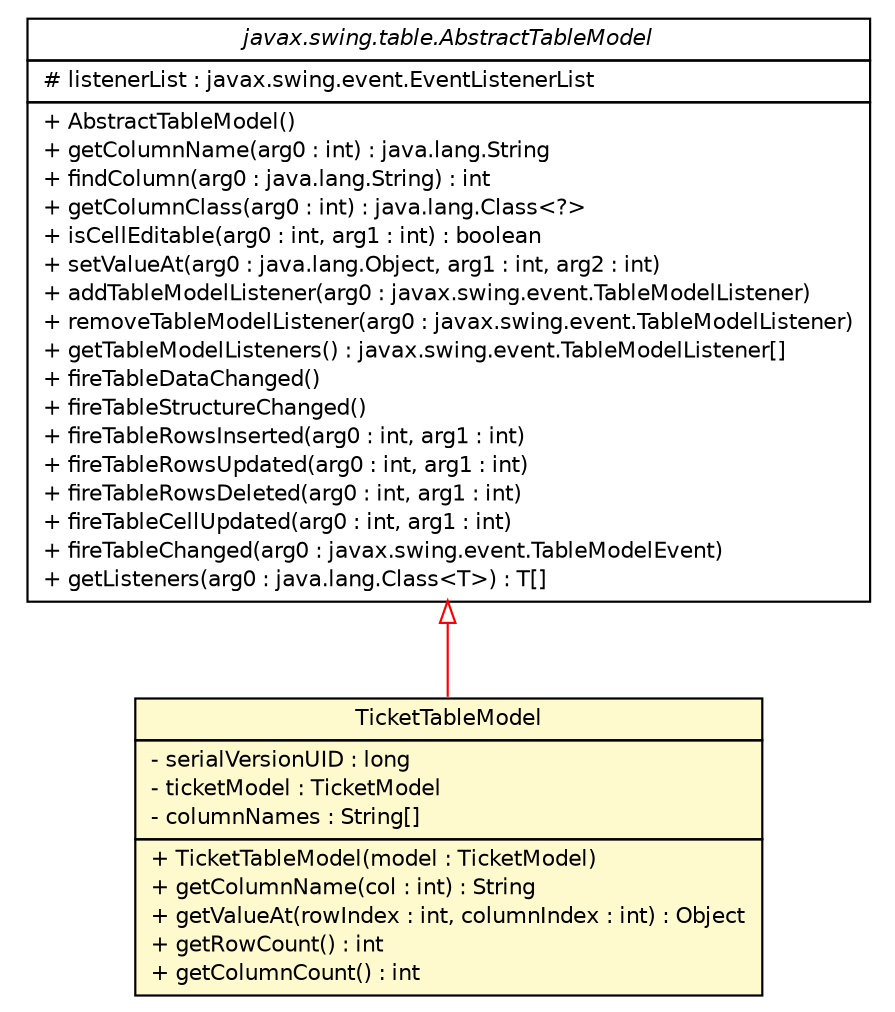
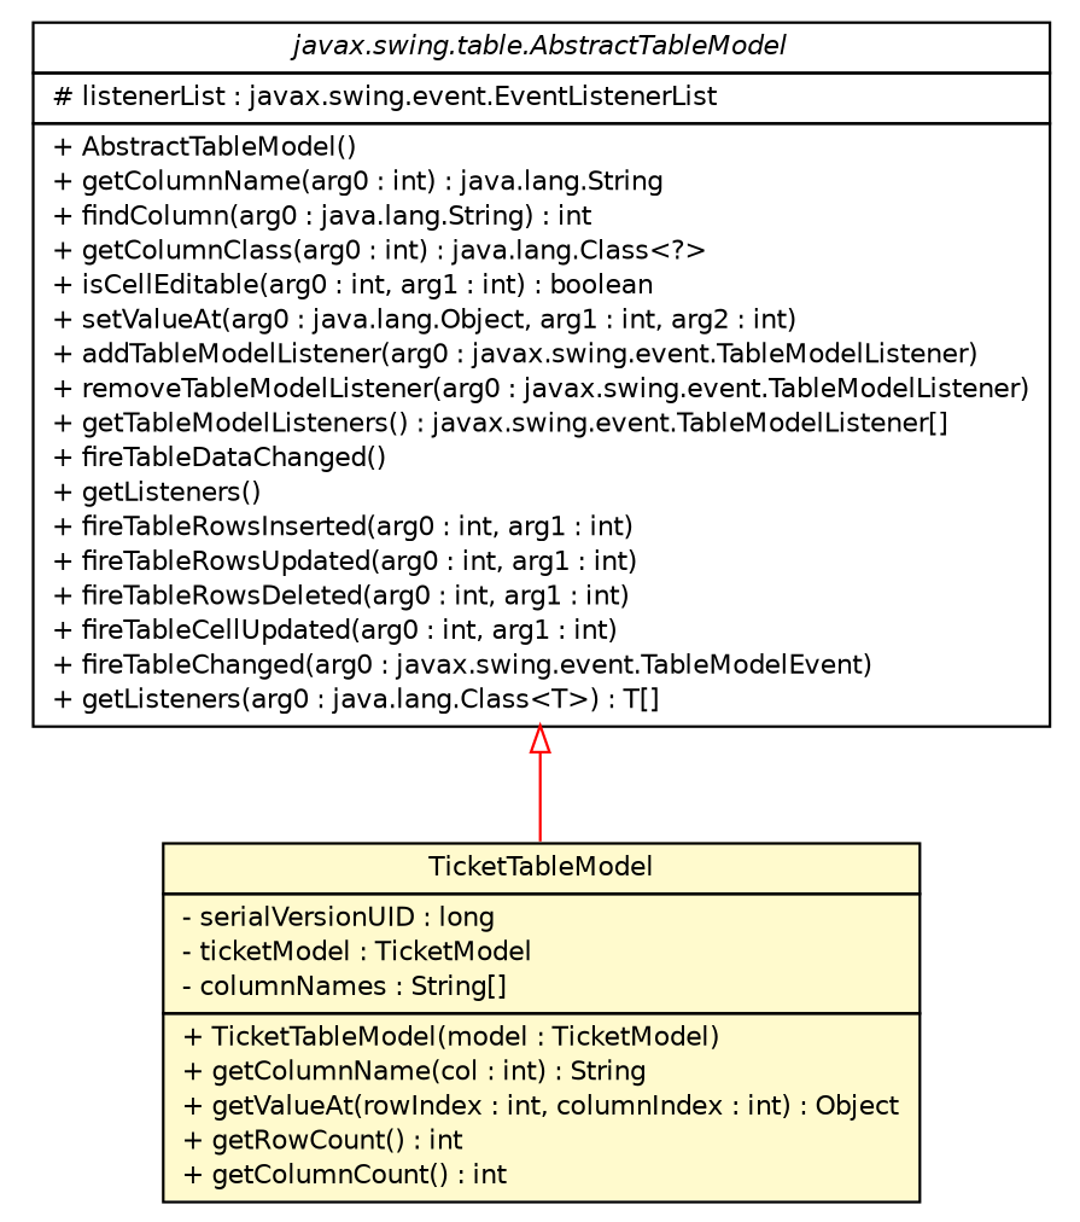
  digraph {
    nodesep=0.25
    ranksep=0.5
    node [fontcolor=black fontname=Helvetica fontsize=10.0 shape=plaintext]
    n1 [label=<<table title="de.articmodding.TroubleTicket.TicketTableModel" border="0" cellborder="1" cellspacing="0" cellpadding="2" port="p" bgcolor="lemonChiffon" href="./TicketTableModel.html"> 		<tr><td><table border="0" cellspacing="0" cellpadding="1"> <tr><td align="center" balign="center"> TicketTableModel </td></tr> 		</table></td></tr> 		<tr><td><table border="0" cellspacing="0" cellpadding="1"> <tr><td align="left" balign="left"> - serialVersionUID : long </td></tr> <tr><td align="left" balign="left"> - ticketModel : TicketModel </td></tr> <tr><td align="left" balign="left"> - columnNames : String[] </td></tr> 		</table></td></tr> 		<tr><td><table border="0" cellspacing="0" cellpadding="1"> <tr><td align="left" balign="left"> + TicketTableModel(model : TicketModel) </td></tr> <tr><td align="left" balign="left"> + getColumnName(col : int) : String </td></tr> <tr><td align="left" balign="left"> + getValueAt(rowIndex : int, columnIndex : int) : Object </td></tr> <tr><td align="left" balign="left"> + getRowCount() : int </td></tr> <tr><td align="left" balign="left"> + getColumnCount() : int </td></tr> 		</table></td></tr> 		</table>>]
-   n2 [label=<<table title="javax.swing.table.AbstractTableModel" border="0" cellborder="1" cellspacing="0" cellpadding="2" port="p" href="http://java.sun.com/j2se/1.4.2/docs/api/javax/swing/table/AbstractTableModel.html"> 		<tr><td><table border="0" cellspacing="0" cellpadding="1"> <tr><td align="center" balign="center"><font face="Helvetica-Oblique"> javax.swing.table.AbstractTableModel </font></td></tr> 		</table></td></tr> 		<tr><td><table border="0" cellspacing="0" cellpadding="1"> <tr><td align="left" balign="left"> # listenerList : javax.swing.event.EventListenerList </td></tr> 		</table></td></tr> 		<tr><td><table border="0" cellspacing="0" cellpadding="1"> <tr><td align="left" balign="left"> + AbstractTableModel() </td></tr> <tr><td align="left" balign="left"> + getColumnName(arg0 : int) : java.lang.String </td></tr> <tr><td align="left" balign="left"> + findColumn(arg0 : java.lang.String) : int </td></tr> <tr><td align="left" balign="left"> + getColumnClass(arg0 : int) : java.lang.Class&lt;?&gt; </td></tr> <tr><td align="left" balign="left"> + isCellEditable(arg0 : int, arg1 : int) : boolean </td></tr> <tr><td align="left" balign="left"> + setValueAt(arg0 : java.lang.Object, arg1 : int, arg2 : int) </td></tr> <tr><td align="left" balign="left"> + addTableModelListener(arg0 : javax.swing.event.TableModelListener) </td></tr> <tr><td align="left" balign="left"> + removeTableModelListener(arg0 : javax.swing.event.TableModelListener) </td></tr> <tr><td align="left" balign="left"> + getTableModelListeners() : javax.swing.event.TableModelListener[] </td></tr> <tr><td align="left" balign="left"> + fireTableDataChanged() </td></tr> <tr><td align="left" balign="left"> + fireTableStructureChanged() </td></tr> <tr><td align="left" balign="left"> + fireTableRowsInserted(arg0 : int, arg1 : int) </td></tr> <tr><td align="left" balign="left"> + fireTableRowsUpdated(arg0 : int, arg1 : int) </td></tr> <tr><td align="left" balign="left"> + fireTableRowsDeleted(arg0 : int, arg1 : int) </td></tr> <tr><td align="left" balign="left"> + fireTableCellUpdated(arg0 : int, arg1 : int) </td></tr> <tr><td align="left" balign="left"> + fireTableChanged(arg0 : javax.swing.event.TableModelEvent) </td></tr> <tr><td align="left" balign="left"> + getListeners(arg0 : java.lang.Class&lt;T&gt;) : T[] </td></tr> 		</table></td></tr> 		</table>>]
+   n2 [label=<<table title="javax.swing.table.AbstractTableModel" border="0" cellborder="1" cellspacing="0" cellpadding="2" port="p" href="http://java.sun.com/j2se/1.4.2/docs/api/javax/swing/table/AbstractTableModel.html"> 		<tr><td><table border="0" cellspacing="0" cellpadding="1"> <tr><td align="center" balign="center"><font face="Helvetica-Oblique"> javax.swing.table.AbstractTableModel </font></td></tr> 		</table></td></tr> 		<tr><td><table border="0" cellspacing="0" cellpadding="1"> <tr><td align="left" balign="left"> # listenerList : javax.swing.event.EventListenerList </td></tr> 		</table></td></tr> 		<tr><td><table border="0" cellspacing="0" cellpadding="1"> <tr><td align="left" balign="left"> + AbstractTableModel() </td></tr> <tr><td align="left" balign="left"> + getColumnName(arg0 : int) : java.lang.String </td></tr> <tr><td align="left" balign="left"> + findColumn(arg0 : java.lang.String) : int </td></tr> <tr><td align="left" balign="left"> + getColumnClass(arg0 : int) : java.lang.Class&lt;?&gt; </td></tr> <tr><td align="left" balign="left"> + isCellEditable(arg0 : int, arg1 : int) : boolean </td></tr> <tr><td align="left" balign="left"> + setValueAt(arg0 : java.lang.Object, arg1 : int, arg2 : int) </td></tr> <tr><td align="left" balign="left"> + addTableModelListener(arg0 : javax.swing.event.TableModelListener) </td></tr> <tr><td align="left" balign="left"> + removeTableModelListener(arg0 : javax.swing.event.TableModelListener) </td></tr> <tr><td align="left" balign="left"> + getTableModelListeners() : javax.swing.event.TableModelListener[] </td></tr> <tr><td align="left" balign="left"> + fireTableDataChanged() </td></tr> <tr><td align="left" balign="left"> + getListeners() </td></tr> <tr><td align="left" balign="left"> + fireTableRowsInserted(arg0 : int, arg1 : int) </td></tr> <tr><td align="left" balign="left"> + fireTableRowsUpdated(arg0 : int, arg1 : int) </td></tr> <tr><td align="left" balign="left"> + fireTableRowsDeleted(arg0 : int, arg1 : int) </td></tr> <tr><td align="left" balign="left"> + fireTableCellUpdated(arg0 : int, arg1 : int) </td></tr> <tr><td align="left" balign="left"> + fireTableChanged(arg0 : javax.swing.event.TableModelEvent) </td></tr> <tr><td align="left" balign="left"> + getListeners(arg0 : java.lang.Class&lt;T&gt;) : T[] </td></tr> 		</table></td></tr> 		</table>>]
    n2 -> n1 [arrowtail=empty dir=back fontname=Helvetica fontsize=10 headport=p labelfontname=Helvetica labelfontsize=10 tailport=p color=red]
  }
